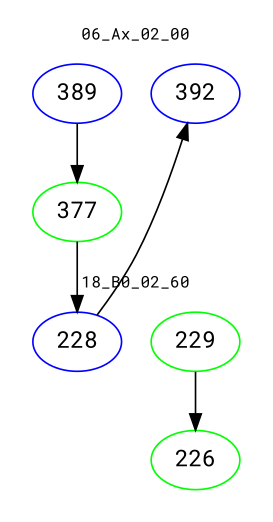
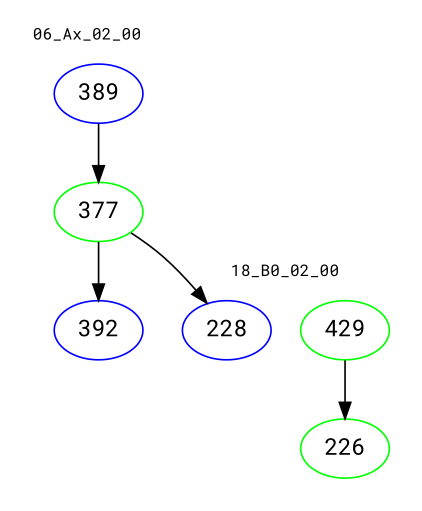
  digraph {
    fontname="Roboto Mono"
    node [color=blue fontname="Roboto Mono"]
    edge [color=black fontname="Roboto Mono"]
    n1 [label=389]
    n2 [color=green label=377]
    n3 [label=392]
-   n4 [color=green label=229]
+   n4 [color=green label=429]
    n5 [color=green label=226]
    n6 [label=228]
    subgraph cluster_1 {
      color=white
      fontsize=10
      label="06_Ax_02_00"
      n1
      n2
      n3
    }
    subgraph cluster_2 {
      color=white
      fontsize=10
-     label="18_B0_02_60"
+     label="18_B0_02_00"
      n4
      n5
      n6
    }
    n1 -> n2
-   n6 -> n3
+   n2 -> n3
    n2 -> n6
    n4 -> n5
  }
